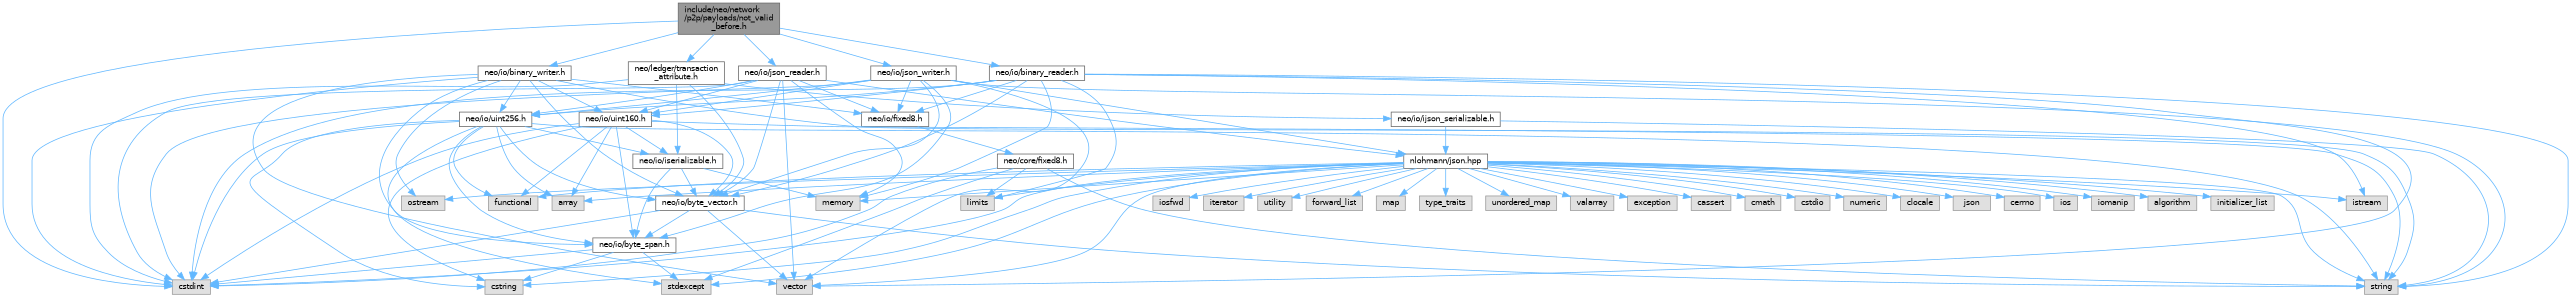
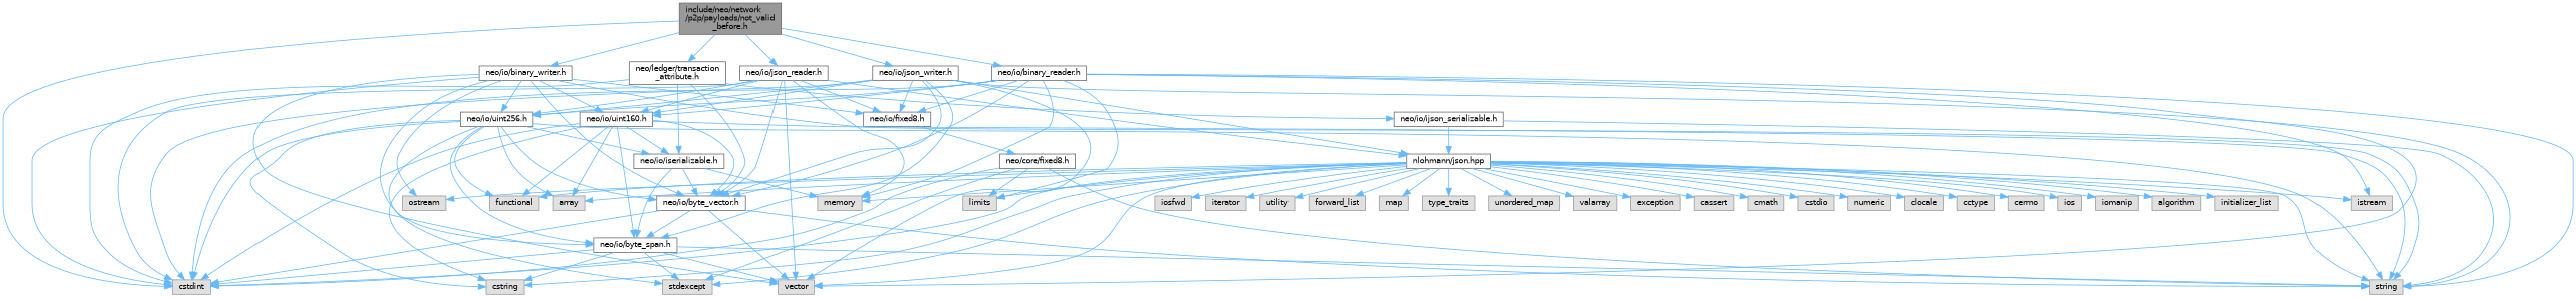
  digraph {
    node [color=grey60 fillcolor="#E0E0E0" fontname=Helvetica fontsize=10 shape=box style=filled]
    edge [color=steelblue1 fontname=Helvetica fontsize=10 labelfontname=Helvetica labelfontsize=10 style=solid]
    n1 [color=gray40 fillcolor=grey60 fontcolor=black height=0.2 label="include/neo/network\l/p2p/payloads/not_valid\l_before.h" width=0.4]
    n2 [color=grey40 fillcolor=white height=0.2 label="neo/io/binary_reader.h" width=0.4]
    n3 [height=0.2 label=cstdint width=0.4]
    n4 [color=grey40 fillcolor=white height=0.2 label="neo/io/binary_writer.h" width=0.4]
    n5 [color=grey40 fillcolor=white height=0.2 label="neo/io/json_reader.h" width=0.4]
    n6 [color=grey40 fillcolor=white height=0.2 label="neo/io/json_writer.h" width=0.4]
    n7 [color=grey40 fillcolor=white height=0.2 label="neo/ledger/transaction\l_attribute.h" width=0.4]
    n8 [color=grey40 fillcolor=white height=0.2 label="neo/io/byte_vector.h" width=0.4]
    n9 [height=0.2 label=string width=0.4]
    n10 [height=0.2 label=vector width=0.4]
    n11 [color=grey40 fillcolor=white height=0.2 label="neo/io/fixed8.h" width=0.4]
    n12 [height=0.2 label=limits width=0.4]
    n13 [color=grey40 fillcolor=white height=0.2 label="neo/io/uint160.h" width=0.4]
    n14 [height=0.2 label=memory width=0.4]
    n15 [color=grey40 fillcolor=white height=0.2 label="neo/io/uint256.h" width=0.4]
    n16 [height=0.2 label=istream width=0.4]
    n17 [color=grey40 fillcolor=white height=0.2 label="neo/io/byte_span.h" width=0.4]
    n18 [height=0.2 label=ostream width=0.4]
    n19 [color=grey40 fillcolor=white height=0.2 label="nlohmann/json.hpp" width=0.4]
    n20 [color=grey40 fillcolor=white height=0.2 label="neo/io/iserializable.h" width=0.4]
    n21 [color=grey40 fillcolor=white height=0.2 label="neo/io/ijson_serializable.h" width=0.4]
    n22 [color=grey40 fillcolor=white height=0.2 label="neo/core/fixed8.h" width=0.4]
    n23 [height=0.2 label=cstring width=0.4]
    n24 [height=0.2 label=array width=0.4]
    n25 [height=0.2 label=functional width=0.4]
    n26 [height=0.2 label=stdexcept width=0.4]
    n27 [height=0.2 label=algorithm width=0.4]
    n28 [height=0.2 label=initializer_list width=0.4]
    n29 [height=0.2 label=iosfwd width=0.4]
    n30 [height=0.2 label=iterator width=0.4]
    n31 [height=0.2 label=utility width=0.4]
    n32 [height=0.2 label=forward_list width=0.4]
    n33 [height=0.2 label=map width=0.4]
    n34 [height=0.2 label=type_traits width=0.4]
    n35 [height=0.2 label=unordered_map width=0.4]
    n36 [height=0.2 label=valarray width=0.4]
    n37 [height=0.2 label=exception width=0.4]
    n38 [height=0.2 label=cassert width=0.4]
    n39 [height=0.2 label=cmath width=0.4]
    n40 [height=0.2 label=cstdio width=0.4]
    n41 [height=0.2 label=numeric width=0.4]
    n42 [height=0.2 label=clocale width=0.4]
-   n43 [height=0.2 label=json width=0.4]
+   n43 [height=0.2 label=cctype width=0.4]
    n44 [height=0.2 label=cerrno width=0.4]
    n45 [height=0.2 label=ios width=0.4]
    n46 [height=0.2 label=iomanip width=0.4]
    n1 -> n2
    n1 -> n3
    n1 -> n4
    n1 -> n5
    n1 -> n6
    n1 -> n7
    n2 -> n3
    n2 -> n8
    n2 -> n9
    n2 -> n10
    n2 -> n11
    n2 -> n12
    n2 -> n13
    n2 -> n14
    n2 -> n15
    n2 -> n16
    n4 -> n3
    n4 -> n8
    n4 -> n9
    n4 -> n10
    n4 -> n11
    n4 -> n13
    n4 -> n15
    n4 -> n17
    n4 -> n18
    n5 -> n3
    n5 -> n8
    n5 -> n10
    n5 -> n11
    n5 -> n13
    n5 -> n14
    n5 -> n15
    n5 -> n19
    n6 -> n3
    n6 -> n8
    n6 -> n9
    n6 -> n10
    n6 -> n11
    n6 -> n13
    n6 -> n15
    n6 -> n17
    n6 -> n19
    n7 -> n3
    n7 -> n8
    n7 -> n20
    n7 -> n21
    n8 -> n3
    n8 -> n9
    n8 -> n10
    n8 -> n17
    n11 -> n22
    n13 -> n3
    n13 -> n8
    n13 -> n9
    n13 -> n17
    n13 -> n20
    n13 -> n23
    n13 -> n24
    n13 -> n25
    n15 -> n3
    n15 -> n8
    n15 -> n9
    n15 -> n17
    n15 -> n20
    n15 -> n23
    n15 -> n24
    n15 -> n25
    n15 -> n26
    n17 -> n3
+   n17 -> n9
+   n17 -> n10
    n17 -> n23
    n17 -> n26
    n19 -> n3
    n19 -> n9
    n19 -> n10
    n19 -> n12
    n19 -> n14
    n19 -> n16
    n19 -> n18
    n19 -> n23
    n19 -> n24
    n19 -> n25
    n19 -> n26
    n19 -> n27
    n19 -> n28
    n19 -> n29
    n19 -> n30
    n19 -> n31
    n19 -> n32
    n19 -> n33
    n19 -> n34
    n19 -> n35
    n19 -> n36
    n19 -> n37
    n19 -> n38
    n19 -> n39
    n19 -> n40
    n19 -> n41
    n19 -> n42
    n19 -> n43
    n19 -> n44
    n19 -> n45
    n19 -> n46
    n20 -> n8
    n20 -> n14
    n20 -> n17
    n21 -> n9
    n21 -> n19
    n22 -> n3
    n22 -> n9
    n22 -> n12
    n22 -> n26
  }
